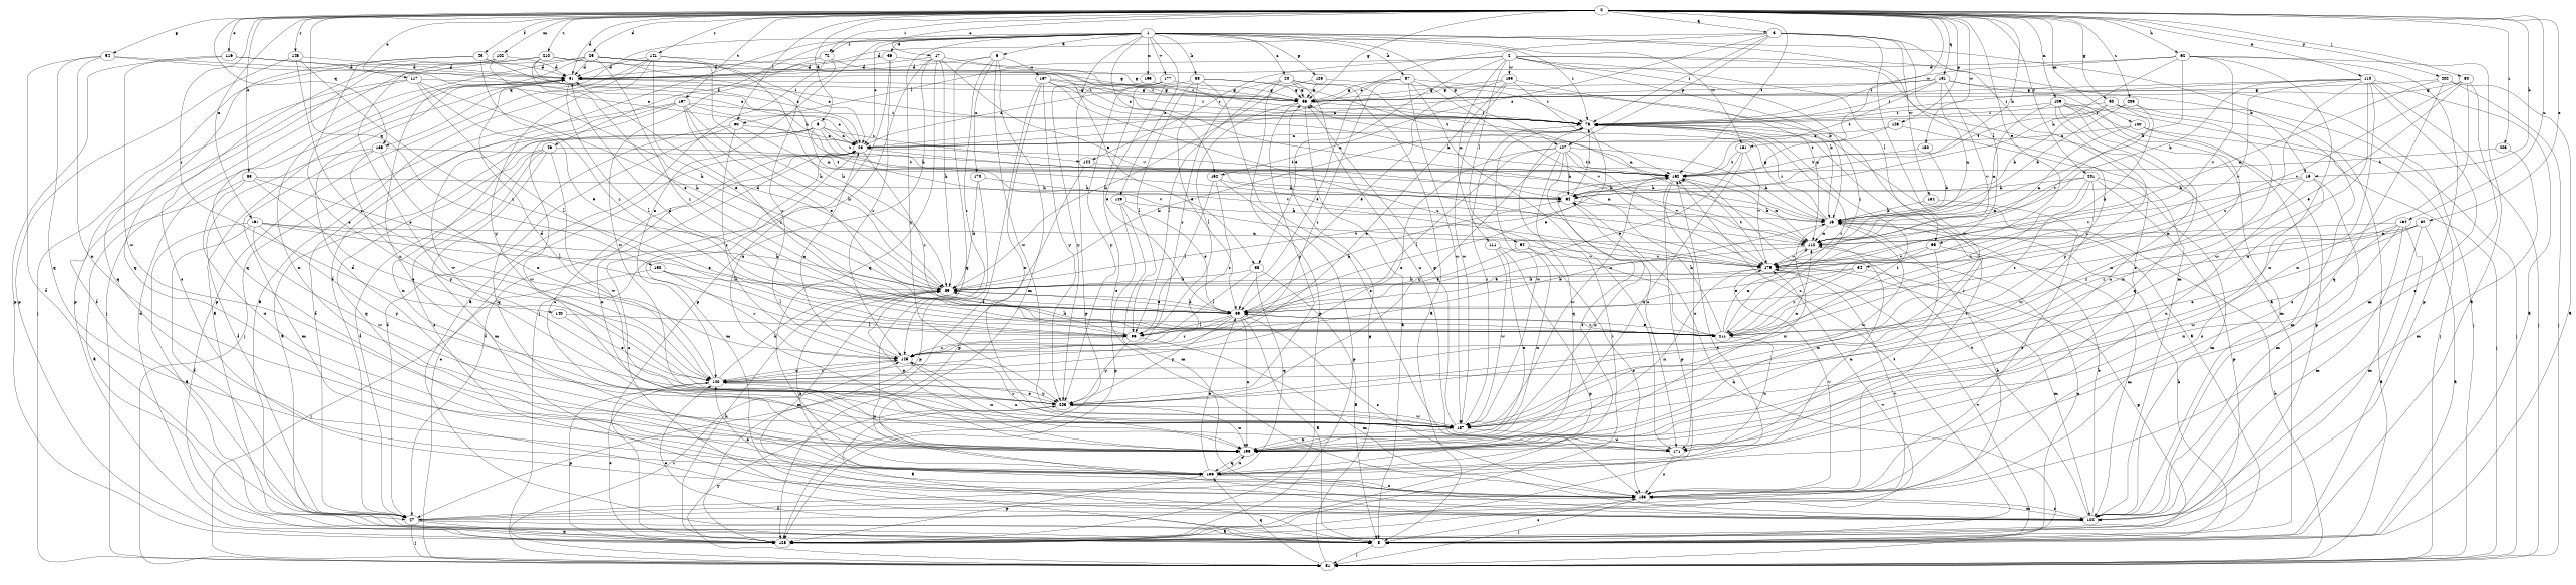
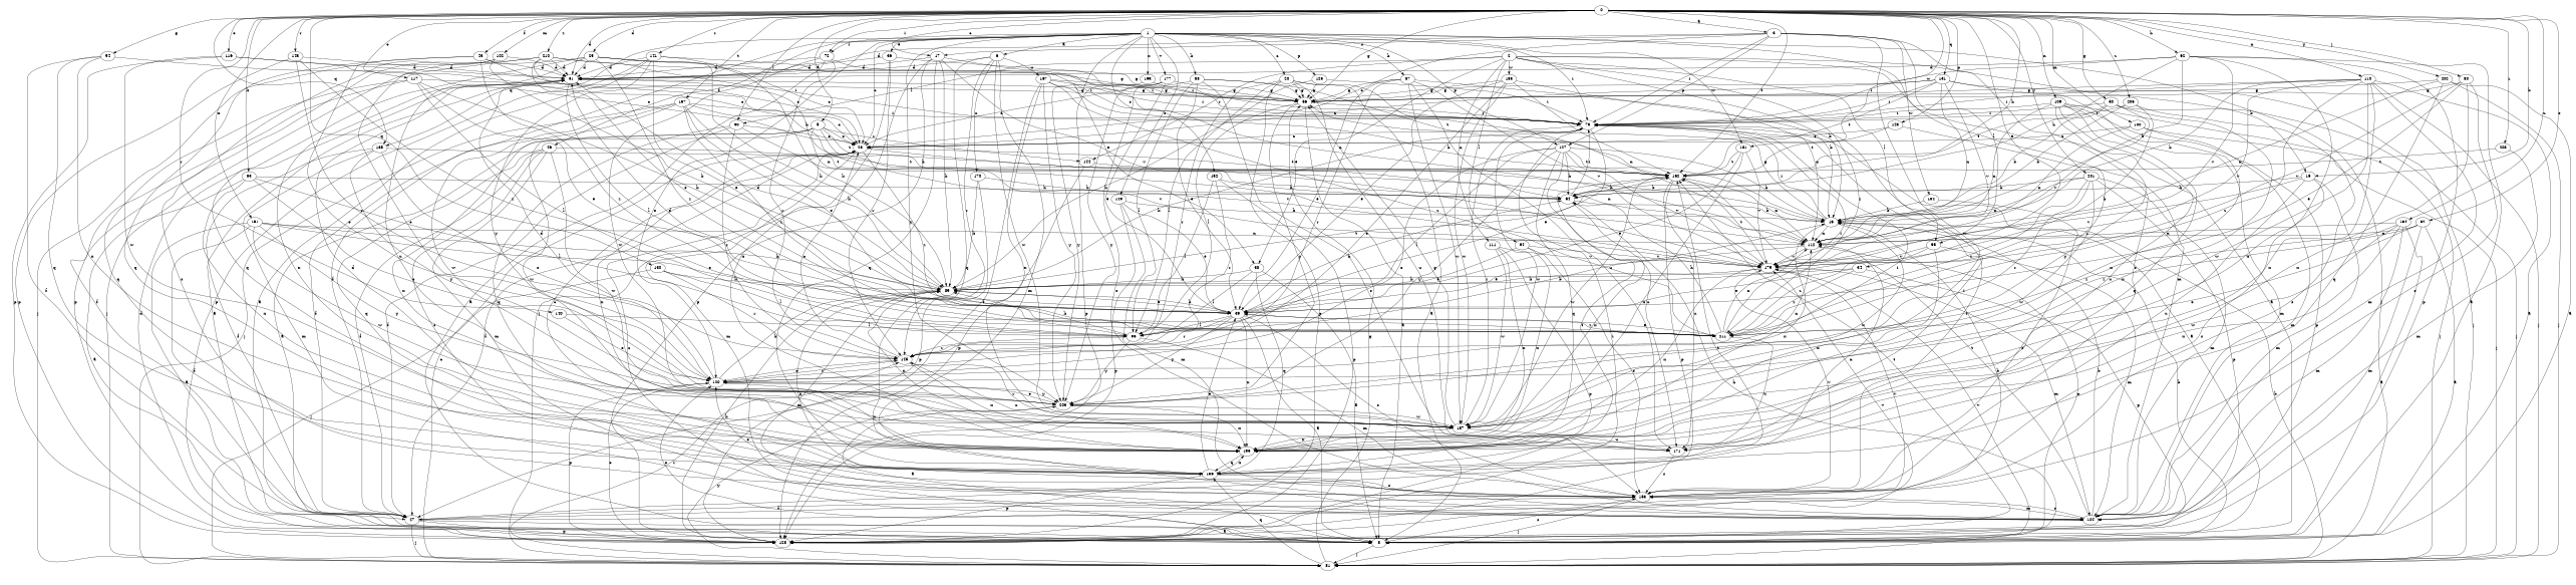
  strict digraph {
    0
    3
    5
    15
    17
    25
    31
    32
    34
    43
    50
    54
    56
    62
    64
    72
    80
    83
    90
    100
    102
    109
    110
    116
    117
    123
    130
    131
    135
    140
    141
    143
    157
    162
    164
-   180
    181
    191
    201
    202
    205
    208
    210
    23
    73
    127
    152
    95
    153
    184
    187
    8
    144
    179
    195
    104
    171
    81
    136
    89
    128
    211
    112
    96
    120
    39
    16
    47
    203
    145
    1
    6
    20
    36
    38
    46
    87
    88
    125
    149
    177
    193
    167
    170
    2
    94
    111
    183
    0 -> 3 [label=a]
    0 -> 5 [label=a]
    0 -> 15 [label=b]
    0 -> 17 [label=c]
    0 -> 25 [label=d]
    0 -> 31 [label=d]
    0 -> 32 [label=e]
    0 -> 34 [label=e]
    0 -> 43 [label=f]
    0 -> 50 [label=g]
    0 -> 54 [label=g]
    0 -> 56 [label=g]
    0 -> 62 [label=h]
    0 -> 64 [label=h]
    0 -> 72 [label=i]
    0 -> 80 [label=j]
    0 -> 83 [label=k]
    0 -> 90 [label=l]
    0 -> 100 [label=m]
    0 -> 102 [label=m]
    0 -> 109 [label=n]
    0 -> 110 [label=n]
    0 -> 116 [label=o]
    0 -> 117 [label=o]
    0 -> 123 [label=p]
    0 -> 130 [label=q]
    0 -> 131 [label=q]
    0 -> 135 [label=q]
    0 -> 140 [label=r]
    0 -> 141 [label=r]
    0 -> 143 [label=r]
    0 -> 157 [label=t]
    0 -> 162 [label=t]
    0 -> 164 [label=u]
-   0 -> 180 [label=w]
    0 -> 181 [label=w]
    0 -> 191 [label=x]
    0 -> 201 [label=y]
    0 -> 202 [label=y]
    0 -> 205 [label=z]
    0 -> 208 [label=z]
    0 -> 210 [label=z]
    3 -> 31 [label=d]
    3 -> 23 [label=c]
    3 -> 73 [label=i]
    3 -> 127 [label=p]
-   3 -> 152 [label=s]
+   3 -> 17 [label=s]
    3 -> 95 [label=l]
    3 -> 153 [label=s]
    3 -> 184 [label=w]
    3 -> 187 [label=w]
    5 -> 64 [label=h]
    5 -> 162 [label=t]
    5 -> 23 [label=c]
    5 -> 187 [label=w]
    5 -> 8 [label=a]
    5 -> 144 [label=r]
    5 -> 179 [label=v]
    5 -> 195 [label=x]
    15 -> 64 [label=h]
    15 -> 153 [label=s]
    15 -> 179 [label=v]
    15 -> 104 [label=m]
    15 -> 171 [label=u]
    17 -> 31 [label=d]
    17 -> 73 [label=i]
    17 -> 179 [label=v]
    17 -> 81 [label=j]
    17 -> 136 [label=q]
    17 -> 89 [label=k]
    17 -> 128 [label=p]
    25 -> 31 [label=d]
    25 -> 23 [label=c]
    25 -> 73 [label=i]
    25 -> 171 [label=u]
    25 -> 81 [label=j]
    25 -> 136 [label=q]
    25 -> 89 [label=k]
    25 -> 211 [label=z]
    31 -> 56 [label=g]
    31 -> 8 [label=a]
    31 -> 195 [label=x]
    31 -> 112 [label=n]
    31 -> 96 [label=l]
    32 -> 8 [label=a]
    32 -> 104 [label=m]
    32 -> 211 [label=z]
    32 -> 112 [label=n]
    32 -> 120 [label=o]
    34 -> 89 [label=k]
    34 -> 128 [label=p]
    34 -> 211 [label=z]
    34 -> 39 [label=e]
    43 -> 31 [label=d]
    43 -> 23 [label=c]
    43 -> 136 [label=q]
    43 -> 211 [label=z]
    43 -> 120 [label=o]
    50 -> 162 [label=t]
    50 -> 73 [label=i]
    50 -> 179 [label=v]
    50 -> 195 [label=x]
    50 -> 81 [label=j]
    50 -> 16 [label=b]
-   54 -> 31 [label=d]
+   210 -> 31 [label=d]
    54 -> 23 [label=c]
    54 -> 195 [label=x]
    54 -> 136 [label=q]
    54 -> 47 [label=f]
    56 -> 73 [label=i]
    56 -> 8 [label=a]
    56 -> 96 [label=l]
    56 -> 203 [label=y]
    62 -> 31 [label=d]
    62 -> 64 [label=h]
    62 -> 73 [label=i]
    62 -> 8 [label=a]
    62 -> 179 [label=v]
    62 -> 195 [label=x]
    62 -> 128 [label=p]
    62 -> 16 [label=b]
    64 -> 73 [label=i]
    64 -> 195 [label=x]
    64 -> 16 [label=b]
    72 -> 31 [label=d]
    72 -> 187 [label=w]
    72 -> 8 [label=a]
    72 -> 112 [label=n]
    72 -> 145 [label=r]
    80 -> 56 [label=g]
    80 -> 153 [label=s]
    80 -> 179 [label=v]
    80 -> 195 [label=x]
    80 -> 39 [label=e]
    83 -> 64 [label=h]
    83 -> 8 [label=a]
    83 -> 195 [label=x]
    83 -> 96 [label=l]
    83 -> 120 [label=o]
    90 -> 23 [label=c]
    90 -> 179 [label=v]
    90 -> 136 [label=q]
    90 -> 47 [label=f]
    90 -> 145 [label=r]
    100 -> 23 [label=c]
    100 -> 104 [label=m]
    100 -> 81 [label=j]
    100 -> 112 [label=n]
    102 -> 31 [label=d]
    102 -> 153 [label=s]
    102 -> 81 [label=j]
    102 -> 89 [label=k]
    109 -> 73 [label=i]
    109 -> 104 [label=m]
    109 -> 171 [label=u]
    109 -> 81 [label=j]
    109 -> 136 [label=q]
    109 -> 128 [label=p]
    109 -> 112 [label=n]
    109 -> 203 [label=y]
    110 -> 56 [label=g]
    110 -> 73 [label=i]
    110 -> 187 [label=w]
    110 -> 8 [label=a]
    110 -> 179 [label=v]
    110 -> 195 [label=x]
    110 -> 104 [label=m]
    110 -> 81 [label=j]
    110 -> 211 [label=z]
    110 -> 16 [label=b]
    116 -> 31 [label=d]
    116 -> 23 [label=c]
    116 -> 187 [label=w]
    116 -> 128 [label=p]
    117 -> 56 [label=g]
    117 -> 136 [label=q]
    117 -> 89 [label=k]
    117 -> 96 [label=l]
    117 -> 39 [label=e]
    117 -> 47 [label=f]
    123 -> 162 [label=t]
    123 -> 23 [label=c]
    123 -> 211 [label=z]
    130 -> 81 [label=j]
    130 -> 89 [label=k]
    130 -> 96 [label=l]
    130 -> 145 [label=r]
    131 -> 56 [label=g]
    131 -> 162 [label=t]
    131 -> 23 [label=c]
    131 -> 73 [label=i]
    131 -> 179 [label=v]
    131 -> 195 [label=x]
    131 -> 81 [label=j]
    131 -> 112 [label=n]
    135 -> 162 [label=t]
    135 -> 104 [label=m]
    135 -> 120 [label=o]
    135 -> 47 [label=f]
    135 -> 203 [label=y]
    140 -> 96 [label=l]
    140 -> 120 [label=o]
    141 -> 31 [label=d]
    141 -> 73 [label=i]
    141 -> 8 [label=a]
    141 -> 89 [label=k]
    141 -> 128 [label=p]
    141 -> 39 [label=e]
    141 -> 203 [label=y]
    143 -> 31 [label=d]
    143 -> 128 [label=p]
    143 -> 211 [label=z]
    143 -> 145 [label=r]
    157 -> 23 [label=c]
    157 -> 73 [label=i]
    157 -> 187 [label=w]
    157 -> 81 [label=j]
    157 -> 89 [label=k]
    157 -> 211 [label=z]
    157 -> 39 [label=e]
    157 -> 47 [label=f]
    162 -> 64 [label=h]
    162 -> 187 [label=w]
    162 -> 171 [label=u]
    162 -> 128 [label=p]
    162 -> 112 [label=n]
    164 -> 187 [label=w]
    164 -> 8 [label=a]
    164 -> 195 [label=x]
    164 -> 104 [label=m]
    164 -> 211 [label=z]
    164 -> 112 [label=n]
-   180 -> 162 [label=t]
-   180 -> 16 [label=b]
    181 -> 162 [label=t]
    181 -> 179 [label=v]
    181 -> 195 [label=x]
    181 -> 39 [label=e]
    191 -> 187 [label=w]
    191 -> 8 [label=a]
    191 -> 89 [label=k]
    191 -> 112 [label=n]
    191 -> 39 [label=e]
    191 -> 47 [label=f]
    191 -> 203 [label=y]
    201 -> 64 [label=h]
    201 -> 187 [label=w]
    201 -> 104 [label=m]
    201 -> 128 [label=p]
    201 -> 211 [label=z]
    201 -> 112 [label=n]
    201 -> 145 [label=r]
    202 -> 56 [label=g]
    202 -> 8 [label=a]
    202 -> 81 [label=j]
    202 -> 136 [label=q]
    202 -> 112 [label=n]
    205 -> 73 [label=i]
    205 -> 153 [label=s]
    205 -> 89 [label=k]
    205 -> 16 [label=b]
    208 -> 162 [label=t]
    208 -> 104 [label=m]
    210 -> 56 [label=g]
    210 -> 64 [label=h]
    210 -> 73 [label=i]
    210 -> 128 [label=p]
    210 -> 120 [label=o]
    210 -> 39 [label=e]
    23 -> 162 [label=t]
    23 -> 195 [label=x]
    23 -> 104 [label=m]
    23 -> 211 [label=z]
    23 -> 112 [label=n]
    23 -> 47 [label=f]
    73 -> 23 [label=c]
    73 -> 187 [label=w]
    73 -> 8 [label=a]
    73 -> 89 [label=k]
    73 -> 39 [label=e]
    127 -> 64 [label=h]
    127 -> 162 [label=t]
    127 -> 179 [label=v]
    127 -> 171 [label=u]
    127 -> 136 [label=q]
    127 -> 96 [label=l]
    127 -> 120 [label=o]
    127 -> 16 [label=b]
    127 -> 203 [label=y]
    152 -> 64 [label=h]
    152 -> 128 [label=p]
    152 -> 96 [label=l]
    152 -> 145 [label=r]
    95 -> 179 [label=v]
    95 -> 195 [label=x]
    95 -> 104 [label=m]
    95 -> 211 [label=z]
    153 -> 73 [label=i]
    153 -> 179 [label=v]
    153 -> 104 [label=m]
    153 -> 81 [label=j]
    153 -> 89 [label=k]
    153 -> 120 [label=o]
    153 -> 47 [label=f]
    184 -> 153 [label=s]
    184 -> 16 [label=b]
    187 -> 56 [label=g]
    187 -> 73 [label=i]
    187 -> 195 [label=x]
    187 -> 171 [label=u]
    187 -> 145 [label=r]
    8 -> 162 [label=t]
    8 -> 23 [label=c]
    8 -> 153 [label=s]
    8 -> 179 [label=v]
    8 -> 81 [label=j]
    8 -> 112 [label=n]
    8 -> 120 [label=o]
    8 -> 16 [label=b]
    144 -> 128 [label=p]
    144 -> 16 [label=b]
    179 -> 162 [label=t]
    179 -> 195 [label=x]
    179 -> 104 [label=m]
    179 -> 89 [label=k]
    195 -> 31 [label=d]
    195 -> 23 [label=c]
    195 -> 136 [label=q]
    104 -> 162 [label=t]
    104 -> 153 [label=s]
    104 -> 16 [label=b]
    171 -> 73 [label=i]
    171 -> 153 [label=s]
    81 -> 56 [label=g]
    81 -> 64 [label=h]
    81 -> 23 [label=c]
    81 -> 136 [label=q]
    81 -> 16 [label=b]
    81 -> 203 [label=y]
    81 -> 145 [label=r]
    136 -> 162 [label=t]
    136 -> 153 [label=s]
    136 -> 195 [label=x]
    136 -> 128 [label=p]
    136 -> 112 [label=n]
    136 -> 39 [label=e]
    89 -> 31 [label=d]
    89 -> 162 [label=t]
    89 -> 195 [label=x]
    89 -> 104 [label=m]
    89 -> 39 [label=e]
    128 -> 31 [label=d]
    128 -> 73 [label=i]
    128 -> 179 [label=v]
    128 -> 89 [label=k]
    128 -> 120 [label=o]
    211 -> 31 [label=d]
    211 -> 64 [label=h]
    211 -> 73 [label=i]
    211 -> 171 [label=u]
    211 -> 112 [label=n]
    211 -> 39 [label=e]
    112 -> 179 [label=v]
    112 -> 39 [label=e]
    96 -> 104 [label=m]
    96 -> 89 [label=k]
    96 -> 16 [label=b]
    96 -> 203 [label=y]
    96 -> 145 [label=r]
    120 -> 31 [label=d]
    120 -> 195 [label=x]
    120 -> 89 [label=k]
    120 -> 128 [label=p]
    120 -> 112 [label=n]
    120 -> 203 [label=y]
    120 -> 145 [label=r]
    39 -> 64 [label=h]
    39 -> 153 [label=s]
    39 -> 8 [label=a]
    39 -> 195 [label=x]
    39 -> 89 [label=k]
    39 -> 211 [label=z]
    39 -> 96 [label=l]
    39 -> 203 [label=y]
    39 -> 145 [label=r]
    16 -> 56 [label=g]
    16 -> 73 [label=i]
    16 -> 187 [label=w]
    16 -> 195 [label=x]
    16 -> 112 [label=n]
    47 -> 162 [label=t]
    47 -> 8 [label=a]
    47 -> 179 [label=v]
    47 -> 81 [label=j]
    47 -> 128 [label=p]
    47 -> 16 [label=b]
    203 -> 73 [label=i]
    203 -> 187 [label=w]
    203 -> 8 [label=a]
    203 -> 195 [label=x]
    203 -> 120 [label=o]
    145 -> 23 [label=c]
    145 -> 195 [label=x]
    145 -> 171 [label=u]
    145 -> 120 [label=o]
    1 -> 72 [label=i]
    1 -> 135 [label=q]
    1 -> 181 [label=w]
    1 -> 23 [label=c]
    1 -> 73 [label=i]
    1 -> 127 [label=p]
    1 -> 152 [label=s]
    1 -> 104 [label=m]
    1 -> 81 [label=j]
    1 -> 120 [label=o]
    1 -> 47 [label=f]
    1 -> 203 [label=y]
    1 -> 6 [label=a]
    1 -> 20 [label=c]
    1 -> 36 [label=e]
    1 -> 38 [label=e]
    1 -> 46 [label=f]
    1 -> 87 [label=k]
    1 -> 88 [label=k]
    1 -> 125 [label=p]
    1 -> 149 [label=s]
    1 -> 177 [label=v]
    1 -> 193 [label=x]
    6 -> 31 [label=d]
    6 -> 187 [label=w]
    6 -> 104 [label=m]
    6 -> 136 [label=q]
    6 -> 145 [label=r]
    6 -> 167 [label=u]
    6 -> 170 [label=u]
    20 -> 56 [label=g]
    20 -> 8 [label=a]
    20 -> 171 [label=u]
    20 -> 128 [label=p]
    20 -> 112 [label=n]
    20 -> 96 [label=l]
    20 -> 145 [label=r]
    36 -> 31 [label=d]
    36 -> 56 [label=g]
    36 -> 195 [label=x]
    36 -> 145 [label=r]
    38 -> 8 [label=a]
    38 -> 136 [label=q]
    38 -> 89 [label=k]
    38 -> 96 [label=l]
    46 -> 162 [label=t]
    46 -> 153 [label=s]
    46 -> 187 [label=w]
    46 -> 104 [label=m]
    46 -> 136 [label=q]
    46 -> 47 [label=f]
    87 -> 56 [label=g]
    87 -> 187 [label=w]
    87 -> 179 [label=v]
    87 -> 171 [label=u]
    87 -> 39 [label=e]
    87 -> 16 [label=b]
    87 -> 145 [label=r]
    88 -> 56 [label=g]
    88 -> 162 [label=t]
    88 -> 23 [label=c]
    88 -> 153 [label=s]
    88 -> 96 [label=l]
    88 -> 39 [label=e]
    125 -> 56 [label=g]
    125 -> 73 [label=i]
    125 -> 89 [label=k]
    149 -> 104 [label=m]
    149 -> 128 [label=p]
    149 -> 39 [label=e]
    149 -> 16 [label=b]
    177 -> 56 [label=g]
    177 -> 153 [label=s]
    177 -> 128 [label=p]
    177 -> 39 [label=e]
    177 -> 203 [label=y]
    193 -> 56 [label=g]
    193 -> 203 [label=y]
    167 -> 56 [label=g]
    167 -> 73 [label=i]
    167 -> 195 [label=x]
    167 -> 211 [label=z]
    167 -> 16 [label=b]
    167 -> 47 [label=f]
    167 -> 203 [label=y]
    170 -> 64 [label=h]
    170 -> 89 [label=k]
    170 -> 128 [label=p]
    2 -> 15 [label=b]
    2 -> 90 [label=l]
    2 -> 95 [label=l]
    2 -> 8 [label=a]
    2 -> 144 [label=r]
    2 -> 211 [label=z]
    2 -> 16 [label=b]
    2 -> 38 [label=e]
    2 -> 94 [label=l]
    2 -> 111 [label=n]
    2 -> 183 [label=w]
    94 -> 153 [label=s]
    94 -> 179 [label=v]
    94 -> 195 [label=x]
    94 -> 39 [label=e]
    111 -> 187 [label=w]
    111 -> 179 [label=v]
    111 -> 195 [label=x]
    111 -> 128 [label=p]
    183 -> 56 [label=g]
    183 -> 162 [label=t]
    183 -> 187 [label=w]
    183 -> 112 [label=n]
    183 -> 120 [label=o]
    183 -> 39 [label=e]
  }
